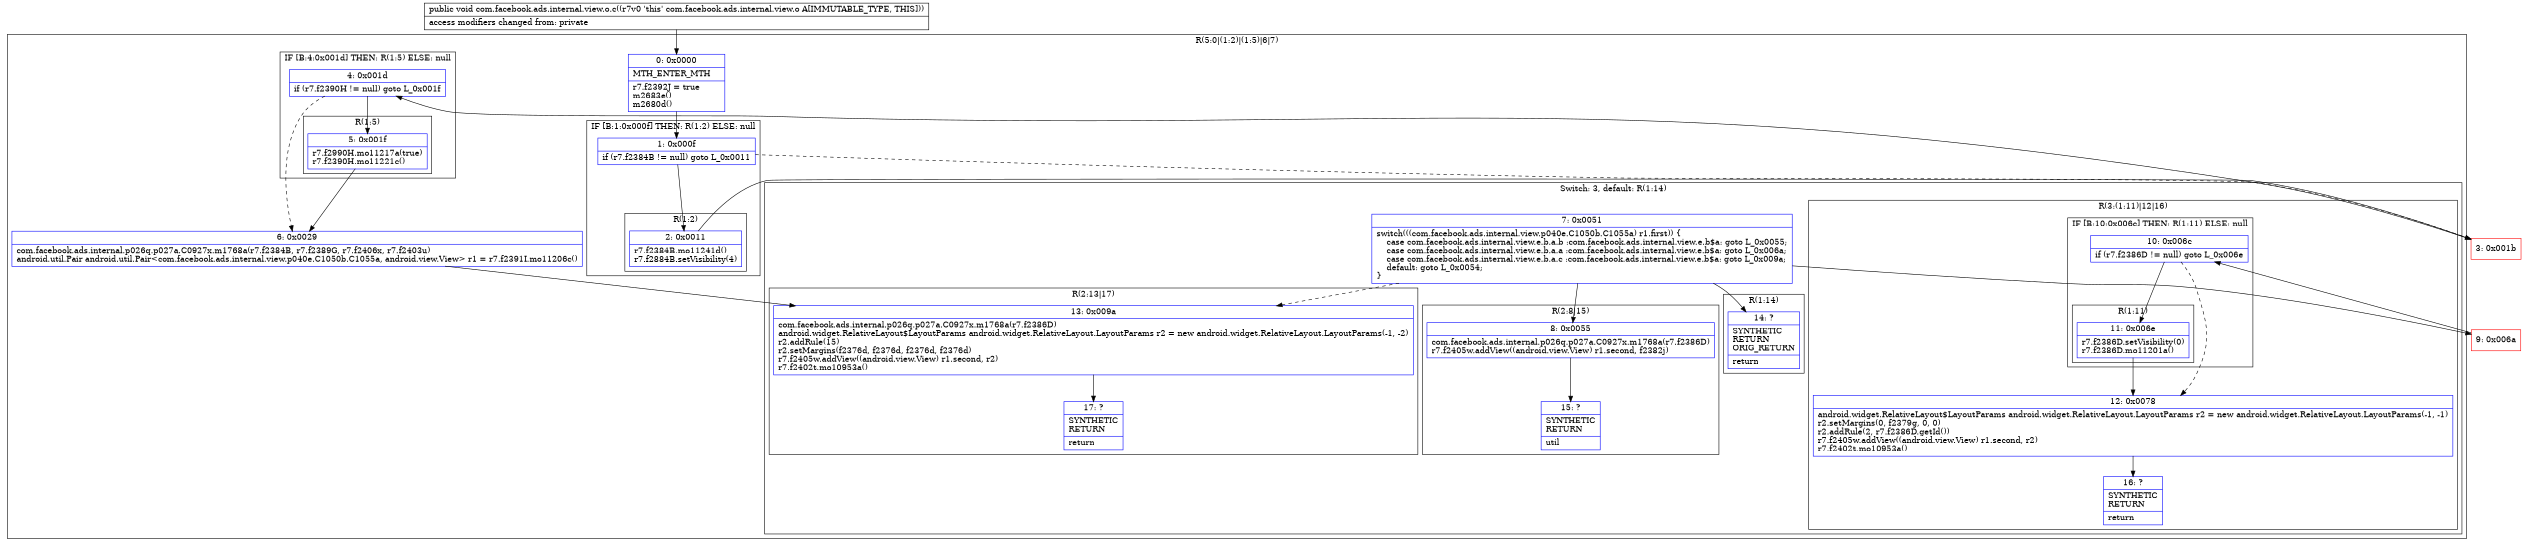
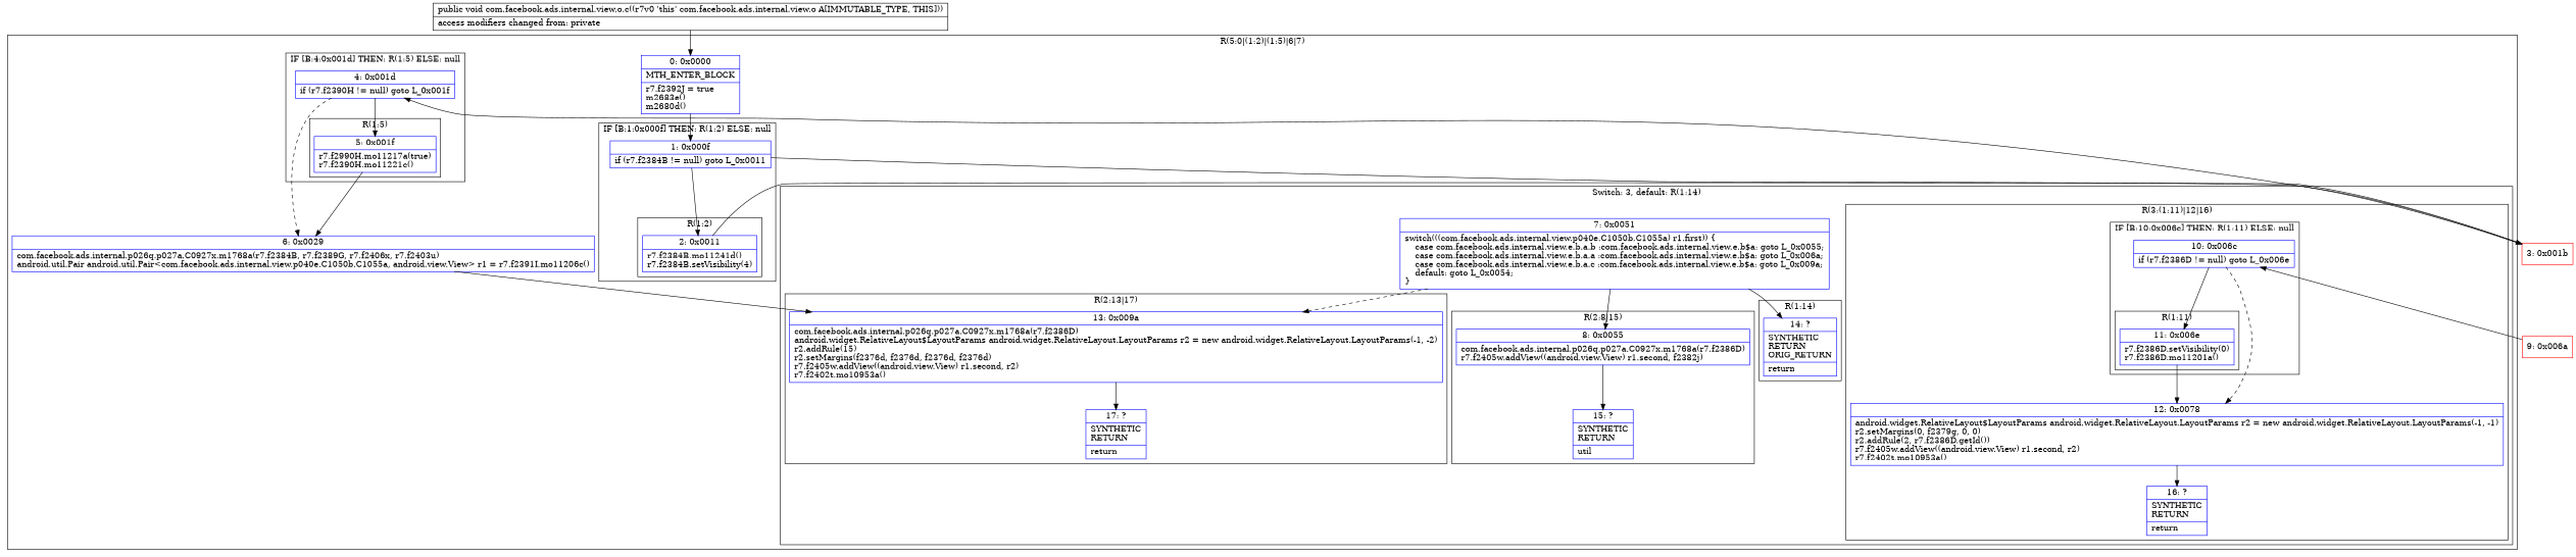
  digraph {
    node [color=blue shape=record]
-   n1 [label="{2\:\ 0x0011|r7.f2384B.mo11241d()\lr7.f2884B.setVisibility(4)\l}"]
+   n1 [label="{2\:\ 0x0011|r7.f2384B.mo11241d()\lr7.f2384B.setVisibility(4)\l}"]
    n2 [label="{1\:\ 0x000f|if (r7.f2384B != null) goto L_0x0011\l}"]
    n3 [label="{5\:\ 0x001f|r7.f2990H.mo11217a(true)\lr7.f2390H.mo11221c()\l}"]
    n4 [label="{4\:\ 0x001d|if (r7.f2390H != null) goto L_0x001f\l}"]
    n5 [label="{8\:\ 0x0055|com.facebook.ads.internal.p026q.p027a.C0927x.m1768a(r7.f2386D)\lr7.f2405w.addView((android.view.View) r1.second, f2382j)\l}"]
    n6 [label="{15\:\ ?|SYNTHETIC\lRETURN\l|util\l}"]
    n7 [label="{11\:\ 0x006e|r7.f2386D.setVisibility(0)\lr7.f2386D.mo11201a()\l}"]
    n8 [label="{10\:\ 0x006c|if (r7.f2386D != null) goto L_0x006e\l}"]
    n9 [label="{12\:\ 0x0078|android.widget.RelativeLayout$LayoutParams android.widget.RelativeLayout.LayoutParams r2 = new android.widget.RelativeLayout.LayoutParams(\-1, \-1)\lr2.setMargins(0, f2379g, 0, 0)\lr2.addRule(2, r7.f2386D.getId())\lr7.f2405w.addView((android.view.View) r1.second, r2)\lr7.f2402t.mo10953a()\l}"]
    n10 [label="{16\:\ ?|SYNTHETIC\lRETURN\l|return\l}"]
    n11 [label="{13\:\ 0x009a|com.facebook.ads.internal.p026q.p027a.C0927x.m1768a(r7.f2386D)\landroid.widget.RelativeLayout$LayoutParams android.widget.RelativeLayout.LayoutParams r2 = new android.widget.RelativeLayout.LayoutParams(\-1, \-2)\lr2.addRule(15)\lr2.setMargins(f2376d, f2376d, f2376d, f2376d)\lr7.f2405w.addView((android.view.View) r1.second, r2)\lr7.f2402t.mo10953a()\l}"]
    n12 [label="{17\:\ ?|SYNTHETIC\lRETURN\l|return\l}"]
    n13 [label="{14\:\ ?|SYNTHETIC\lRETURN\lORIG_RETURN\l|return\l}"]
    n14 [label="{7\:\ 0x0051|switch(((com.facebook.ads.internal.view.p040e.C1050b.C1055a) r1.first)) \{\l    case com.facebook.ads.internal.view.e.b.a.b :com.facebook.ads.internal.view.e.b$a: goto L_0x0055;\l    case com.facebook.ads.internal.view.e.b.a.a :com.facebook.ads.internal.view.e.b$a: goto L_0x006a;\l    case com.facebook.ads.internal.view.e.b.a.c :com.facebook.ads.internal.view.e.b$a: goto L_0x009a;\l    default: goto L_0x0054;\l\}\l}"]
-   n15 [label="{0\:\ 0x0000|MTH_ENTER_MTH\l|r7.f2392J = true\lm2683e()\lm2680d()\l}"]
+   n15 [label="{0\:\ 0x0000|MTH_ENTER_BLOCK\l|r7.f2392J = true\lm2683e()\lm2680d()\l}"]
    n16 [label="{6\:\ 0x0029|com.facebook.ads.internal.p026q.p027a.C0927x.m1768a(r7.f2384B, r7.f2389G, r7.f2406x, r7.f2403u)\landroid.util.Pair android.util.Pair\<com.facebook.ads.internal.view.p040e.C1050b.C1055a, android.view.View\> r1 = r7.f2391I.mo11206c()\l}"]
    n17 [color=red label="{3\:\ 0x001b}"]
    n18 [color=red label="{9\:\ 0x006a}"]
    n19 [label="{public void com.facebook.ads.internal.view.o.c((r7v0 'this' com.facebook.ads.internal.view.o A[IMMUTABLE_TYPE, THIS]))  | access modifiers changed from: private\l}" color=""]
    subgraph cluster_1 {
      label="R(5:0|(1:2)|(1:5)|6|7)"
      n15
      n16
      subgraph cluster_2 {
        label="IF [B:1:0x000f] THEN: R(1:2) ELSE: null"
        n2
        subgraph cluster_3 {
          label="R(1:2)"
          n1
        }
      }
      subgraph cluster_4 {
        label="IF [B:4:0x001d] THEN: R(1:5) ELSE: null"
        n4
        subgraph cluster_5 {
          label="R(1:5)"
          n3
        }
      }
      subgraph cluster_6 {
        label="Switch: 3, default: R(1:14)"
        n14
        subgraph cluster_7 {
          label="R(2:8|15)"
          n5
          n6
        }
        subgraph cluster_8 {
          label="R(3:(1:11)|12|16)"
          n9
          n10
          subgraph cluster_9 {
            label="IF [B:10:0x006c] THEN: R(1:11) ELSE: null"
            n8
            subgraph cluster_10 {
              label="R(1:11)"
              n7
            }
          }
        }
        subgraph cluster_11 {
          label="R(2:13|17)"
          n11
          n12
        }
        subgraph cluster_12 {
          label="R(1:14)"
          n13
        }
      }
    }
    n1 -> n17
    n2 -> n1
-   n2 -> n17 [style=dashed]
+   n2 -> n17 [style=solid]
    n3 -> n16
    n4 -> n3
    n4 -> n16 [style=dashed]
    n5 -> n6
    n7 -> n9
    n8 -> n7
    n8 -> n9 [style=dashed]
    n9 -> n10
    n11 -> n12
    n14 -> n5
    n14 -> n11 [style=dashed]
    n14 -> n13
-   n14 -> n18
    n15 -> n2
    n16 -> n11
    n17 -> n4
    n18 -> n8
    n19 -> n15
  }
